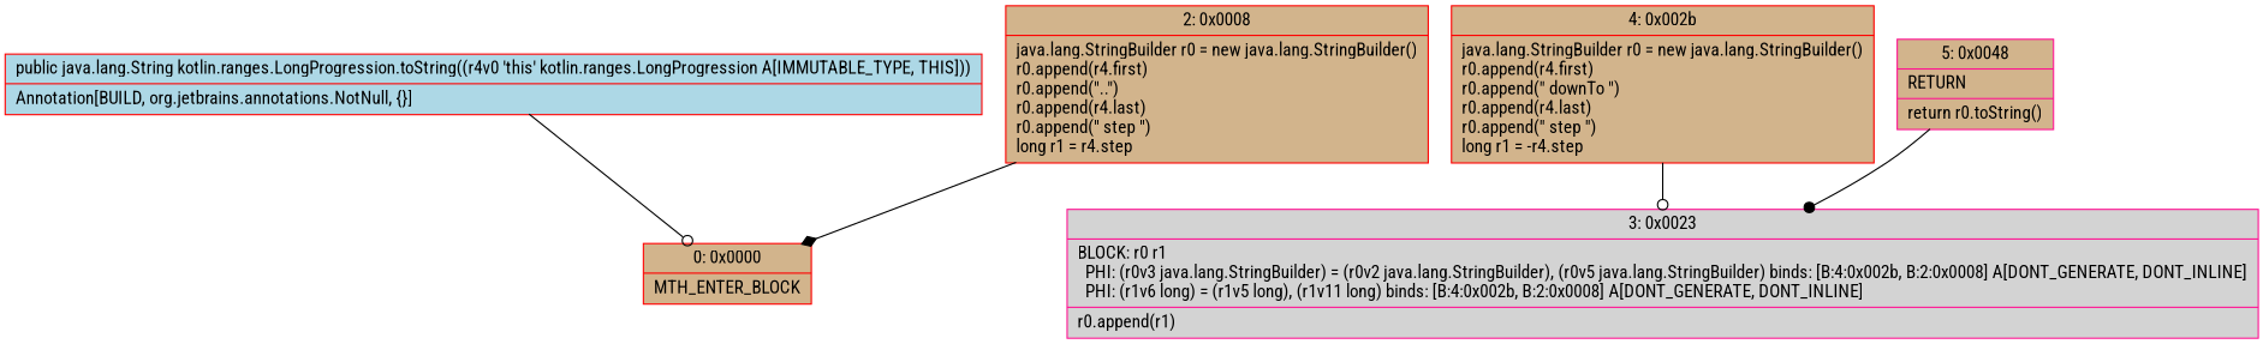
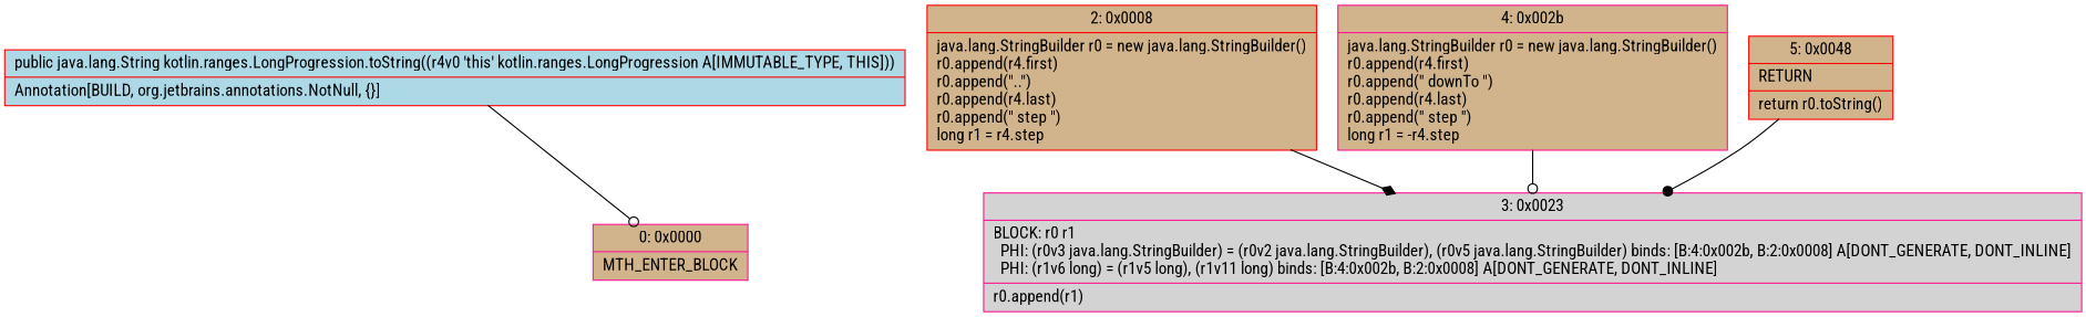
  digraph {
    fontname="Roboto Condensed"
    node [color=deeppink fillcolor=tan fontname="Roboto Condensed" shape=record style=filled]
    edge [arrowhead=odot fontname="Roboto Condensed"]
-   n1 [color=red label="{0\:\ 0x0000|MTH_ENTER_BLOCK\l}"]
+   n1 [label="{0\:\ 0x0000|MTH_ENTER_BLOCK\l}"]
    n2 [color=red label="{2\:\ 0x0008|java.lang.StringBuilder r0 = new java.lang.StringBuilder()\lr0.append(r4.first)\lr0.append(\"..\")\lr0.append(r4.last)\lr0.append(\" step \")\llong r1 = r4.step\l}"]
    n3 [fillcolor=lightgrey label="{3\:\ 0x0023|BLOCK: r0 r1 \l  PHI: (r0v3 java.lang.StringBuilder) = (r0v2 java.lang.StringBuilder), (r0v5 java.lang.StringBuilder) binds: [B:4:0x002b, B:2:0x0008] A[DONT_GENERATE, DONT_INLINE]\l  PHI: (r1v6 long) = (r1v5 long), (r1v11 long) binds: [B:4:0x002b, B:2:0x0008] A[DONT_GENERATE, DONT_INLINE]\l|r0.append(r1)\l}"]
-   n4 [color=red label="{4\:\ 0x002b|java.lang.StringBuilder r0 = new java.lang.StringBuilder()\lr0.append(r4.first)\lr0.append(\" downTo \")\lr0.append(r4.last)\lr0.append(\" step \")\llong r1 = \-r4.step\l}"]
-   n5 [label="{5\:\ 0x0048|RETURN\l|return r0.toString()\l}"]
+   n4 [label="{4\:\ 0x002b|java.lang.StringBuilder r0 = new java.lang.StringBuilder()\lr0.append(r4.first)\lr0.append(\" downTo \")\lr0.append(r4.last)\lr0.append(\" step \")\llong r1 = \-r4.step\l}"]
+   n5 [color=red label="{5\:\ 0x0048|RETURN\l|return r0.toString()\l}"]
    n6 [color=red fillcolor=lightblue label="{public java.lang.String kotlin.ranges.LongProgression.toString((r4v0 'this' kotlin.ranges.LongProgression A[IMMUTABLE_TYPE, THIS]))  | Annotation[BUILD, org.jetbrains.annotations.NotNull, \{\}]\l}"]
-   n2 -> n1 [arrowhead=diamond]
+   n2 -> n3 [arrowhead=diamond]
    n4 -> n3
    n5 -> n3 [arrowhead=dot]
    n6 -> n1
  }
